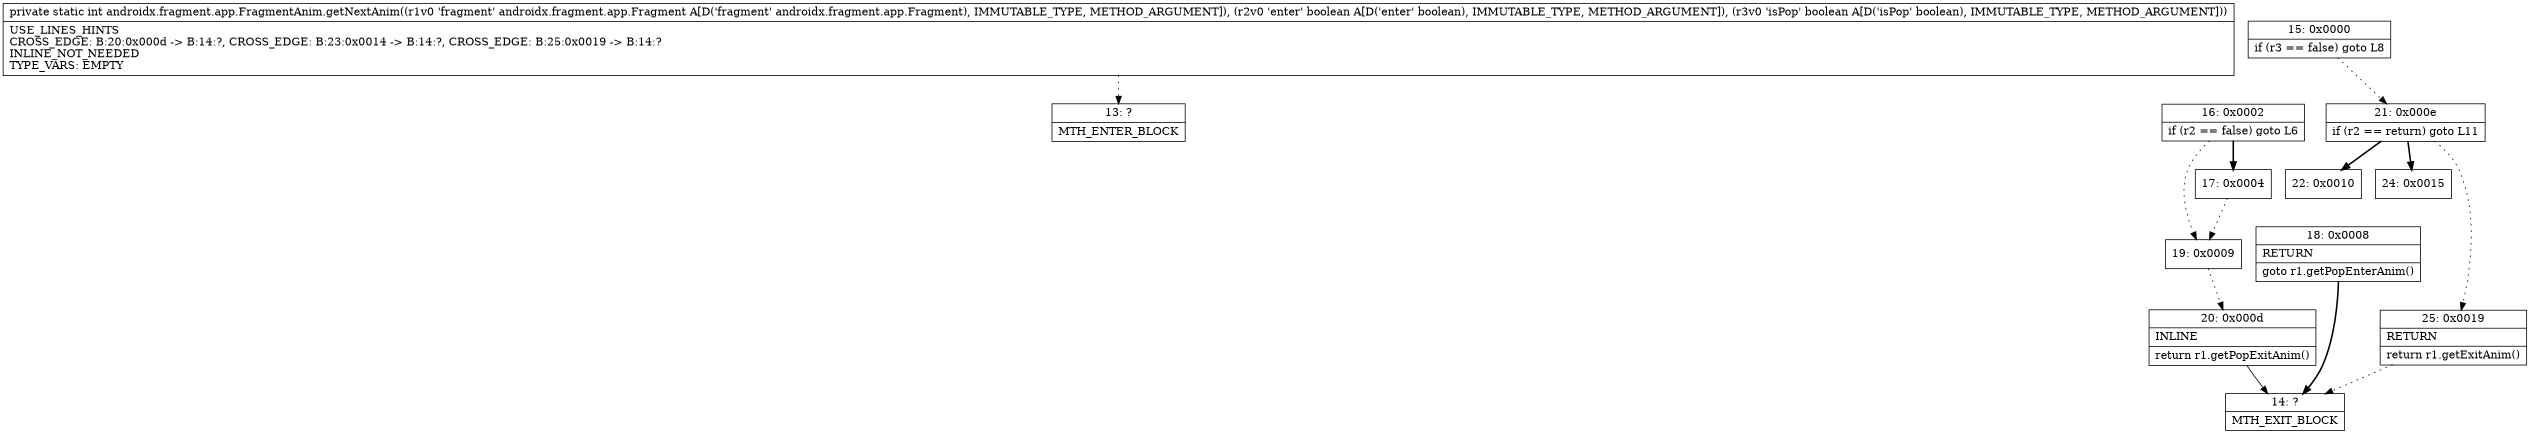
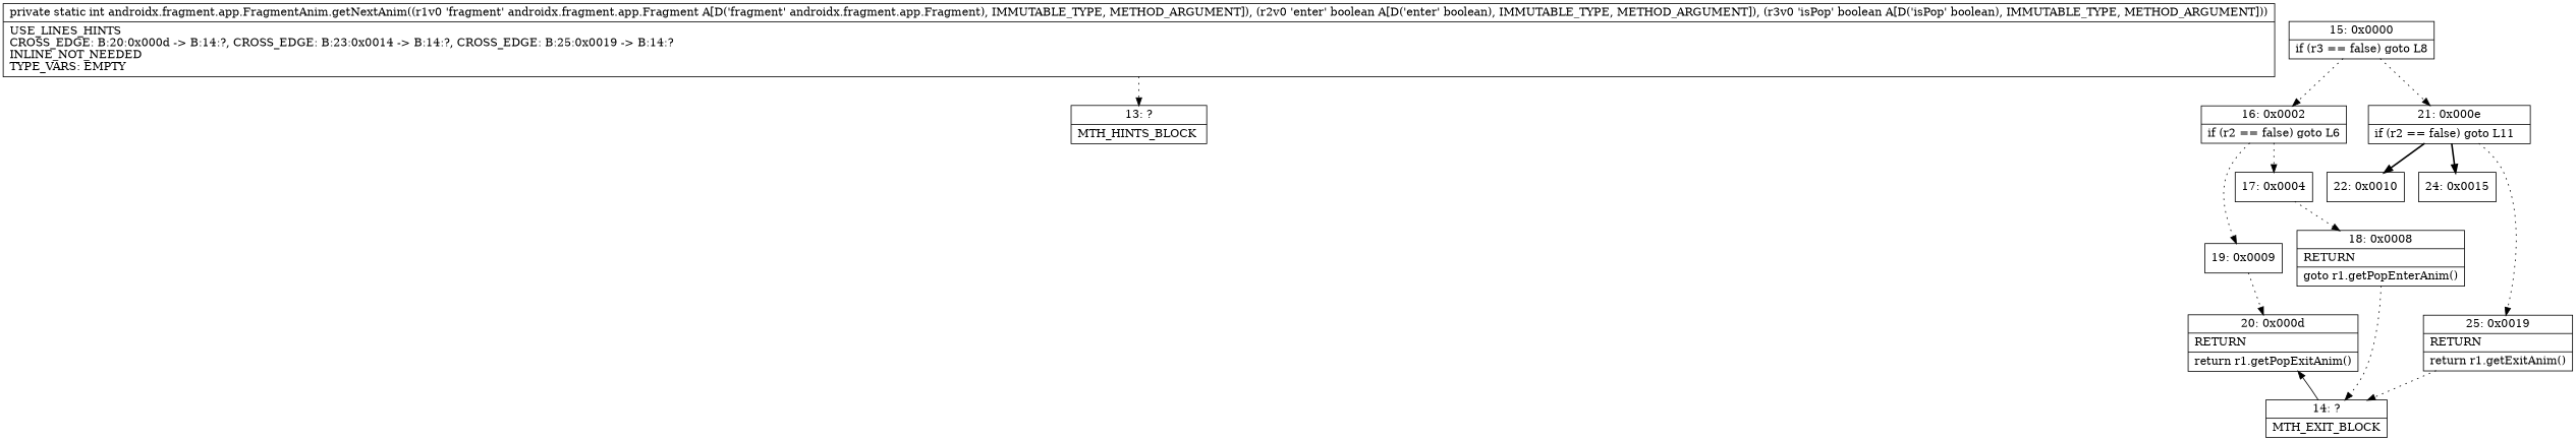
  digraph {
    node [shape=record]
    edge [style=dotted]
-   n1 [label="{13\:\ ?|MTH_ENTER_BLOCK\l}"]
+   n1 [label="{13\:\ ?|MTH_HINTS_BLOCK\l}"]
    n2 [label="{15\:\ 0x0000|if (r3 == false) goto L8\l}"]
    n3 [label="{16\:\ 0x0002|if (r2 == false) goto L6\l}"]
-   n4 [label="{21\:\ 0x000e|if (r2 == return) goto L11\l}"]
+   n4 [label="{21\:\ 0x000e|if (r2 == false) goto L11\l}"]
    n5 [label="{17\:\ 0x0004}"]
    n6 [label="{19\:\ 0x0009}"]
    n7 [label="{22\:\ 0x0010}"]
    n8 [label="{24\:\ 0x0015}"]
    n9 [label="{25\:\ 0x0019|RETURN\l|return r1.getExitAnim()\l}"]
    n10 [label="{18\:\ 0x0008|RETURN\l|goto r1.getPopEnterAnim()\l}"]
-   n11 [label="{20\:\ 0x000d|INLINE\l|return r1.getPopExitAnim()\l}"]
+   n11 [label="{20\:\ 0x000d|RETURN\l|return r1.getPopExitAnim()\l}"]
    n12 [label="{14\:\ ?|MTH_EXIT_BLOCK\l}"]
    n13 [label="{private static int androidx.fragment.app.FragmentAnim.getNextAnim((r1v0 'fragment' androidx.fragment.app.Fragment A[D('fragment' androidx.fragment.app.Fragment), IMMUTABLE_TYPE, METHOD_ARGUMENT]), (r2v0 'enter' boolean A[D('enter' boolean), IMMUTABLE_TYPE, METHOD_ARGUMENT]), (r3v0 'isPop' boolean A[D('isPop' boolean), IMMUTABLE_TYPE, METHOD_ARGUMENT]))  | USE_LINES_HINTS\lCROSS_EDGE: B:20:0x000d \-\> B:14:?, CROSS_EDGE: B:23:0x0014 \-\> B:14:?, CROSS_EDGE: B:25:0x0019 \-\> B:14:?\lINLINE_NOT_NEEDED\lTYPE_VARS: EMPTY\l}"]
+   n2 -> n3
    n2 -> n4
-   n3 -> n5 [style=bold]
+   n3 -> n5
    n3 -> n6
    n4 -> n7 [style=bold]
    n4 -> n8 [style=bold]
    n4 -> n9
-   n5 -> n6
+   n5 -> n10
    n6 -> n11
    n9 -> n12
-   n10 -> n12 [style=bold]
-   n11 -> n12 [style=solid]
+   n10 -> n12
+   n12 -> n11 [style=solid]
    n13 -> n1
  }
